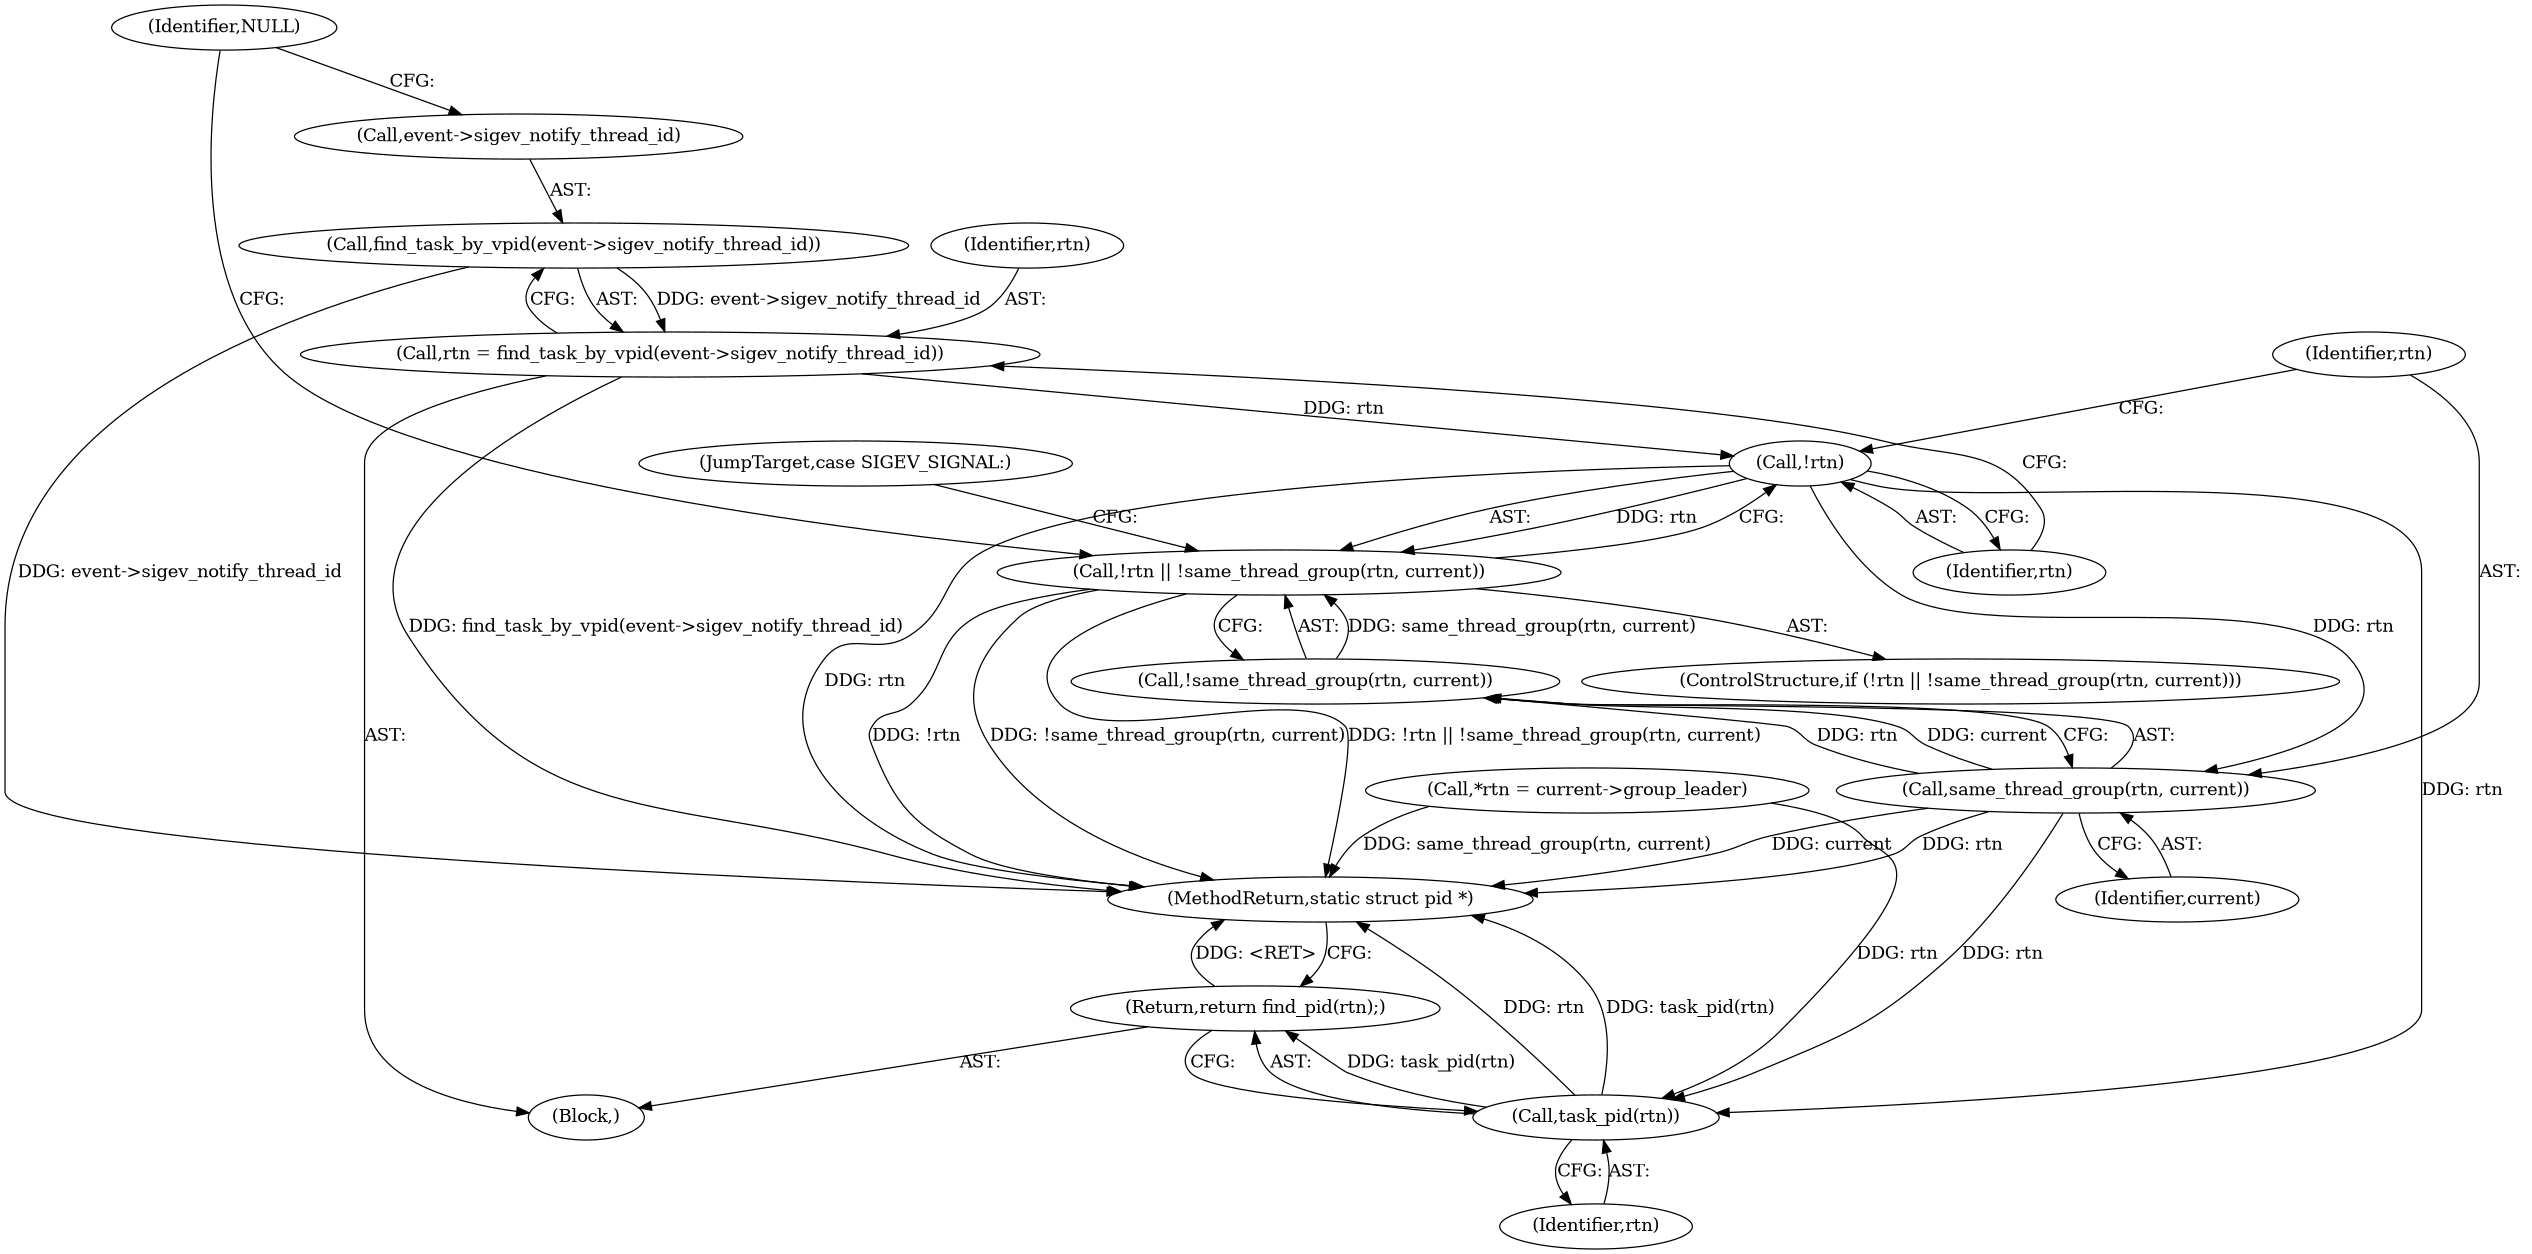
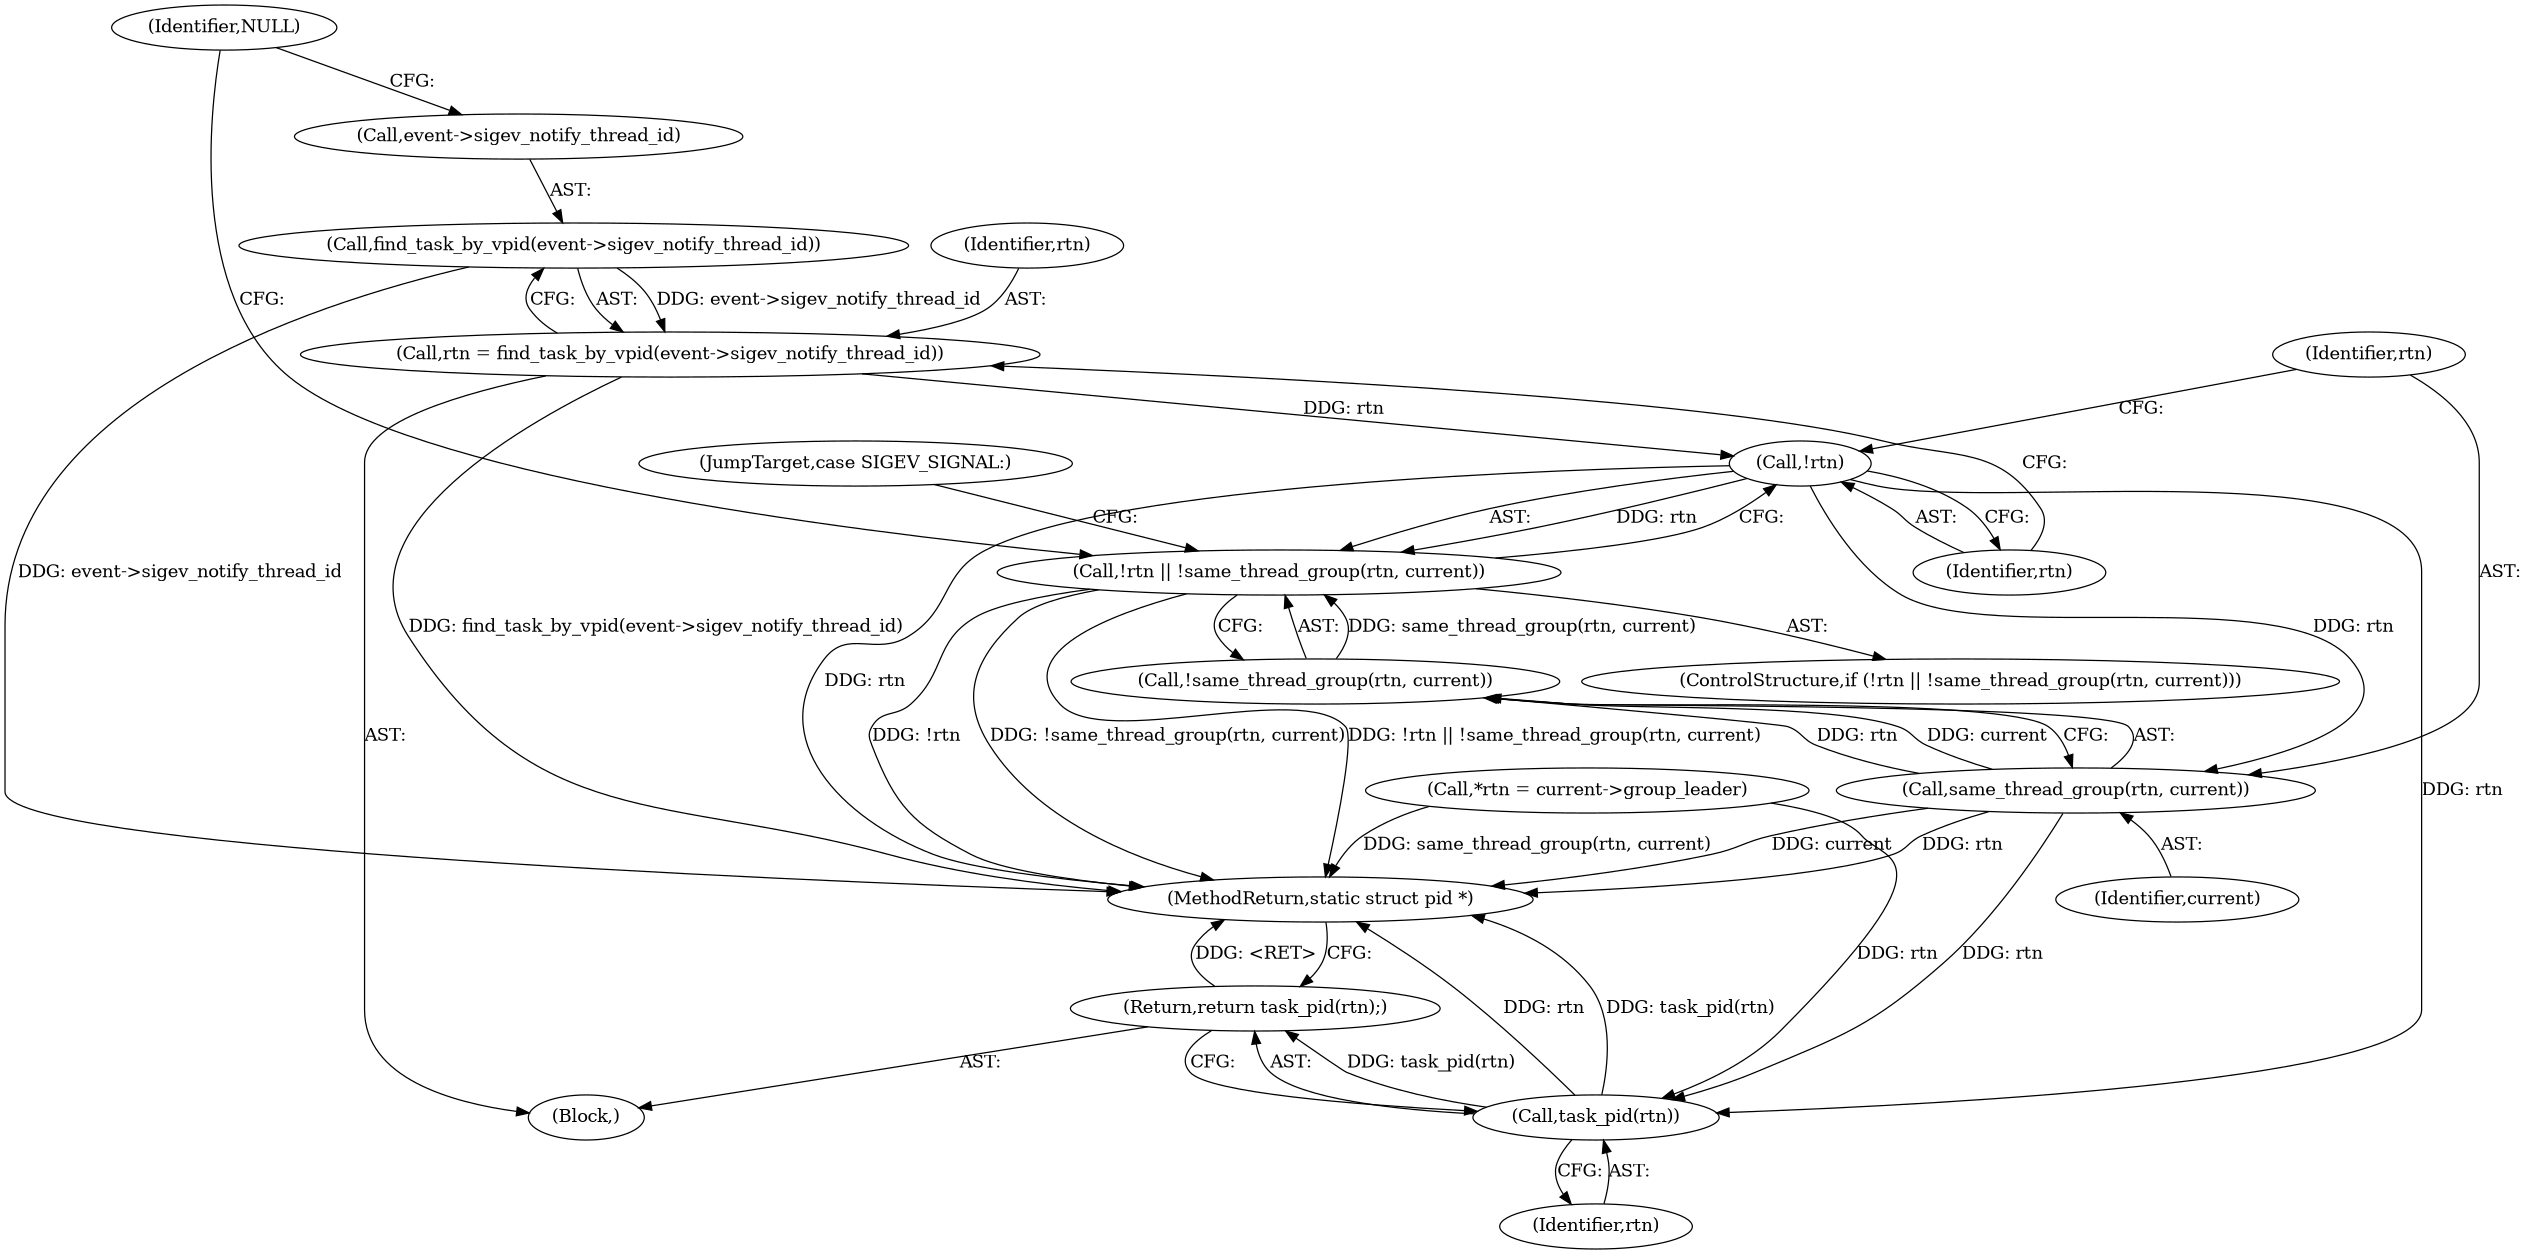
  digraph {
    n1 [label="(Call,find_task_by_vpid(event->sigev_notify_thread_id))"]
    n2 [label="(Call,rtn = find_task_by_vpid(event->sigev_notify_thread_id))"]
    n3 [label="(MethodReturn,static struct pid *)"]
    n4 [label="(Call,!rtn)"]
    n5 [label="(Block,)"]
    n6 [label="(Call,event->sigev_notify_thread_id)"]
-   n7 [label="(Return,return find_pid(rtn);)"]
+   n7 [label="(Return,return task_pid(rtn);)"]
    n8 [label="(Call,!rtn || !same_thread_group(rtn, current))"]
    n9 [label="(Call,same_thread_group(rtn, current))"]
    n10 [label="(Call,task_pid(rtn))"]
    n11 [label="(Identifier,rtn)"]
    n12 [label="(Call,!same_thread_group(rtn, current))"]
    n13 [label="(ControlStructure,if (!rtn || !same_thread_group(rtn, current)))"]
    n14 [label="(Identifier,current)"]
    n15 [label="(Identifier,rtn)"]
    n16 [label="(Call,*rtn = current->group_leader)"]
    n17 [label="(Identifier,rtn)"]
    n18 [label="(Identifier,rtn)"]
    n19 [label="(Identifier,NULL)"]
    n20 [label="(JumpTarget,case SIGEV_SIGNAL:)"]
    n1 -> n2 [label="AST: "]
    n1 -> n2 [label="DDG: event->sigev_notify_thread_id"]
    n1 -> n3 [label="DDG: event->sigev_notify_thread_id"]
    n2 -> n1 [label="CFG: "]
    n2 -> n3 [label="DDG: find_task_by_vpid(event->sigev_notify_thread_id)"]
    n2 -> n4 [label="DDG: rtn"]
    n2 -> n5 [label="AST: "]
    n3 -> n7 [label="CFG: "]
    n4 -> n3 [label="DDG: rtn"]
    n4 -> n8 [label="AST: "]
    n4 -> n8 [label="DDG: rtn"]
    n4 -> n9 [label="DDG: rtn"]
    n4 -> n10 [label="DDG: rtn"]
    n4 -> n11 [label="CFG: "]
    n6 -> n1 [label="AST: "]
    n7 -> n3 [label="DDG: <RET>"]
    n7 -> n5 [label="AST: "]
    n7 -> n10 [label="CFG: "]
    n8 -> n3 [label="DDG: !rtn"]
    n8 -> n3 [label="DDG: !same_thread_group(rtn, current)"]
    n8 -> n3 [label="DDG: !rtn || !same_thread_group(rtn, current)"]
    n8 -> n4 [label="CFG: "]
    n8 -> n12 [label="CFG: "]
    n8 -> n13 [label="AST: "]
    n9 -> n3 [label="DDG: current"]
    n9 -> n3 [label="DDG: rtn"]
    n9 -> n10 [label="DDG: rtn"]
    n9 -> n12 [label="AST: "]
    n9 -> n12 [label="DDG: rtn"]
    n9 -> n12 [label="DDG: current"]
-   n9 -> n14 [label="CFG: "]
    n10 -> n3 [label="DDG: rtn"]
    n10 -> n3 [label="DDG: task_pid(rtn)"]
    n10 -> n7 [label="AST: "]
    n10 -> n7 [label="DDG: task_pid(rtn)"]
    n10 -> n15 [label="CFG: "]
    n11 -> n2 [label="CFG: "]
    n11 -> n4 [label="AST: "]
    n12 -> n8 [label="AST: "]
    n12 -> n8 [label="DDG: same_thread_group(rtn, current)"]
    n12 -> n9 [label="CFG: "]
    n14 -> n9 [label="AST: "]
    n15 -> n10 [label="AST: "]
    n16 -> n3 [label="DDG: same_thread_group(rtn, current)"]
    n16 -> n10 [label="DDG: rtn"]
    n17 -> n2 [label="AST: "]
    n18 -> n4 [label="CFG: "]
    n18 -> n9 [label="AST: "]
    n19 -> n6 [label="CFG: "]
    n19 -> n8 [label="CFG: "]
    n20 -> n8 [label="CFG: "]
  }
